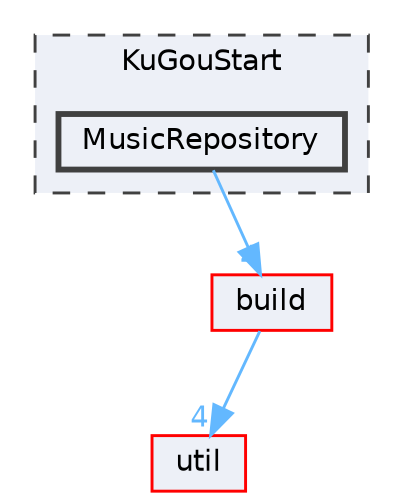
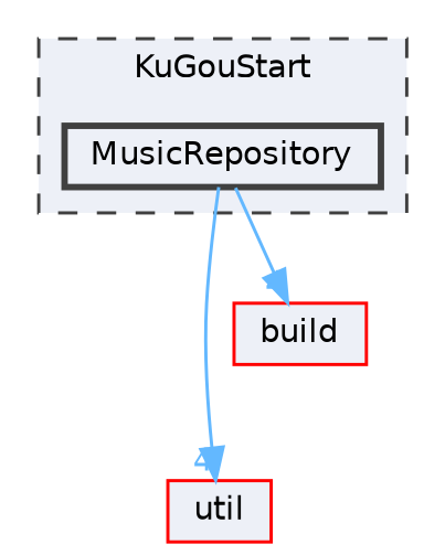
  digraph {
    compound=true
    node [color=red fillcolor="#edf0f7" fontname=Helvetica fontsize=10 shape=box style=filled]
    edge [color=steelblue1 fontcolor=steelblue1 fontname=Helvetica fontsize=10 headlabel=4 labeldistance=1.5 labelfontname=Helvetica labelfontsize=10]
    n1 [color=grey25 height=0.2 label=MusicRepository style="filled,bold" width=0.4]
    n2 [height=0.2 label=util width=0.4]
    n3 [height=0.2 label=build width=0.4]
    subgraph cluster_1 {
      bgcolor="#edf0f7"
      fontname=Helvetica
      fontsize=10
      label=KuGouStart
      pencolor=grey25
      style="filled,dashed"
      n1
    }
-   n3 -> n2
+   n1 -> n2
    n1 -> n3
  }
